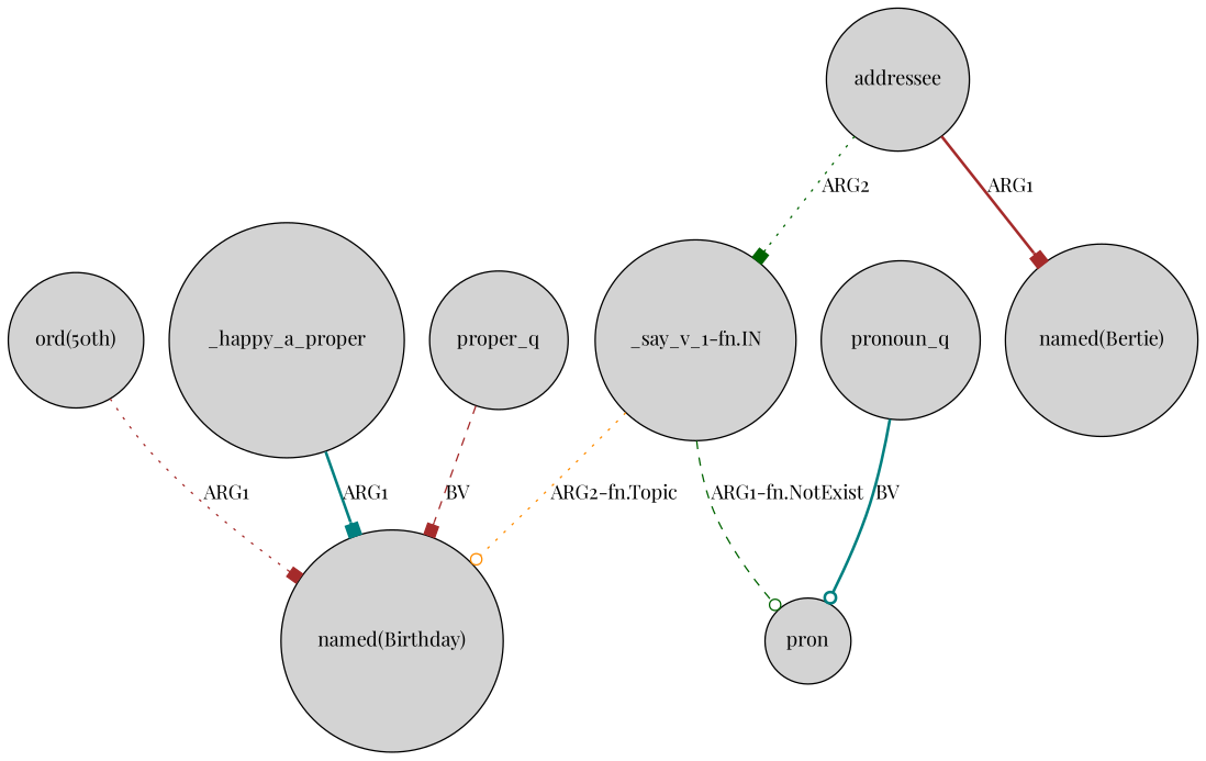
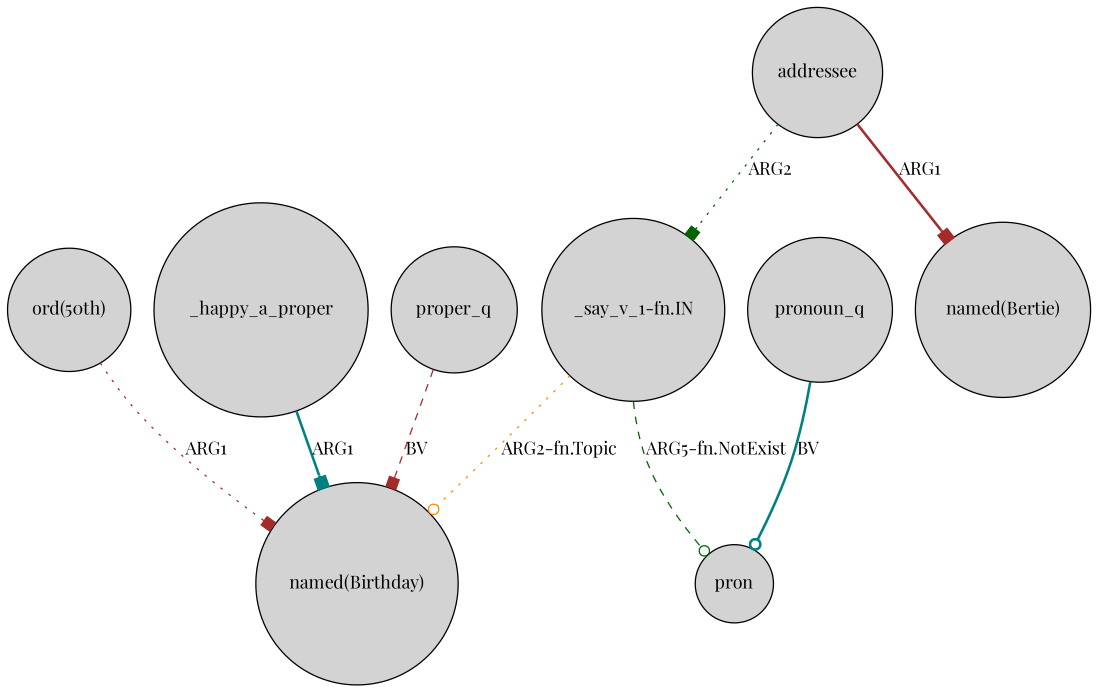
  digraph {
    fontname="Playfair Display"
    node [fontname="Playfair Display" shape=circle style=filled]
    edge [arrowhead=box color=brown fontname="Playfair Display" style=dotted]
    "_say_v_1-fn.IN"
    "named(Birthday)"
    pron
    n4 [label=_happy_a_proper]
    addressee
    "named(Bertie)"
    proper_q
    "ord(50th)"
    pronoun_q
    "_say_v_1-fn.IN" -> "named(Birthday)" [arrowhead=odot color=darkorange label="ARG2-fn.Topic"]
-   "_say_v_1-fn.IN" -> pron [arrowhead=odot color=darkgreen label="ARG1-fn.NotExist" style=dashed]
+   "_say_v_1-fn.IN" -> pron [arrowhead=odot color=darkgreen label="ARG5-fn.NotExist" style=dashed]
    n4 -> "named(Birthday)" [color=teal label=ARG1 style=bold]
    addressee -> "_say_v_1-fn.IN" [color=darkgreen label=ARG2]
    addressee -> "named(Bertie)" [label=ARG1 style=bold]
    proper_q -> "named(Birthday)" [label=BV style=dashed]
    "ord(50th)" -> "named(Birthday)" [label=ARG1]
    pronoun_q -> pron [arrowhead=odot color=teal label=BV style=bold]
  }
